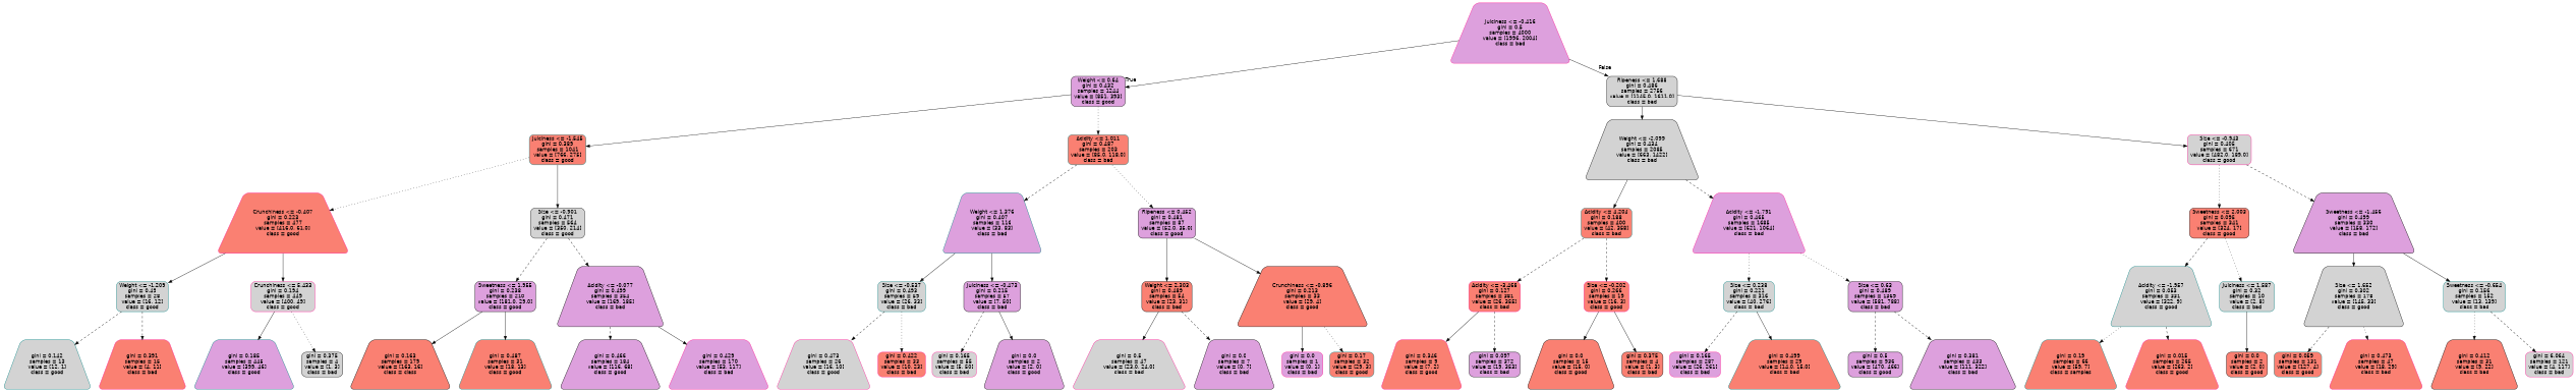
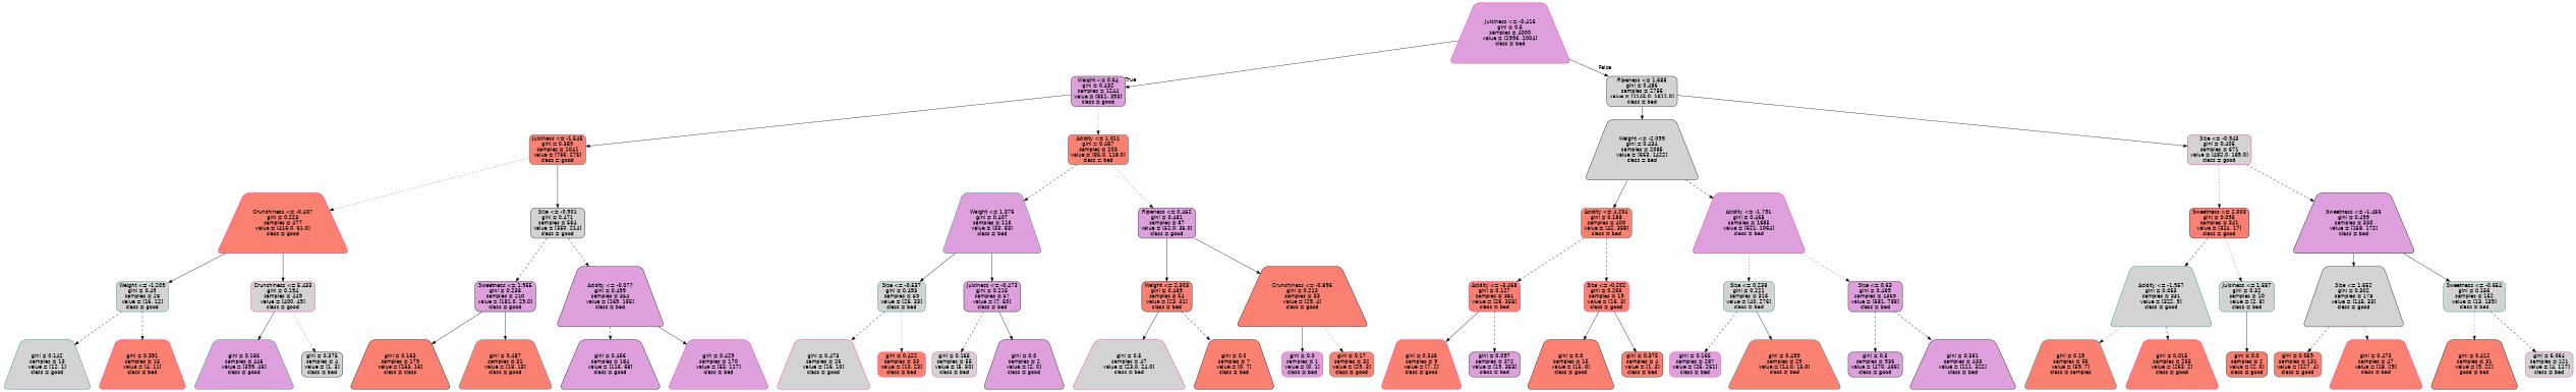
  digraph {
    node [color=black fillcolor=salmon fontname=helvetica shape=box style="filled, rounded"]
    edge [fontname=helvetica style=solid]
    n1 [color=deeppink fillcolor=plum label="Juiciness <= -0.416\ngini = 0.5\nsamples = 4000\nvalue = [1996, 2004]\nclass = bad" shape=trapezium]
    n2 [fillcolor=plum label="Weight <= 0.64\ngini = 0.432\nsamples = 1244\nvalue = [851, 393]\nclass = good"]
    n3 [fillcolor=lightgrey label="Ripeness <= 1.688\ngini = 0.486\nsamples = 2756\nvalue = [1145.0, 1611.0]\nclass = bad"]
    n4 [color=teal label="Juiciness <= -1.545\ngini = 0.389\nsamples = 1041\nvalue = [766, 275]\nclass = good"]
    n5 [color=teal label="Acidity <= 1.011\ngini = 0.487\nsamples = 203\nvalue = [85.0, 118.0]\nclass = bad"]
    n6 [fillcolor=lightgrey label="Weight <= -2.099\ngini = 0.434\nsamples = 2085\nvalue = [663, 1422]\nclass = bad" shape=trapezium]
    n7 [color=deeppink fillcolor=lightgrey label="Size <= -0.943\ngini = 0.405\nsamples = 671\nvalue = [482.0, 189.0]\nclass = good"]
    n8 [color=deeppink label="Crunchiness <= -0.407\ngini = 0.223\nsamples = 477\nvalue = [416.0, 61.0]\nclass = good" shape=trapezium]
    n9 [fillcolor=lightgrey label="Size <= -0.901\ngini = 0.471\nsamples = 564\nvalue = [350, 214]\nclass = good"]
    n10 [color=teal fillcolor=plum label="Weight <= 1.376\ngini = 0.407\nsamples = 116\nvalue = [33, 83]\nclass = bad" shape=trapezium]
    n11 [fillcolor=plum label="Ripeness <= 0.452\ngini = 0.481\nsamples = 87\nvalue = [52.0, 35.0]\nclass = good"]
    n12 [color=teal fillcolor=lightgrey label="Weight <= -1.209\ngini = 0.49\nsamples = 28\nvalue = [16, 12]\nclass = good"]
    n13 [color=deeppink fillcolor=lightgrey label="Crunchiness <= 5.433\ngini = 0.194\nsamples = 449\nvalue = [400, 49]\nclass = good"]
    n14 [fillcolor=plum label="Sweetness <= 1.955\ngini = 0.238\nsamples = 210\nvalue = [181.0, 29.0]\nclass = good"]
    n15 [fillcolor=plum label="Acidity <= -0.077\ngini = 0.499\nsamples = 354\nvalue = [169, 185]\nclass = bad" shape=trapezium]
    n16 [color=teal fillcolor=lightgrey label="gini = 0.142\nsamples = 13\nvalue = [12, 1]\nclass = good" shape=trapezium]
    n17 [color=deeppink label="gini = 0.391\nsamples = 15\nvalue = [4, 11]\nclass = bad" shape=trapezium]
    n18 [color=teal fillcolor=plum label="gini = 0.185\nsamples = 445\nvalue = [399, 46]\nclass = good" shape=trapezium]
    n19 [fillcolor=lightgrey label="gini = 0.375\nsamples = 4\nvalue = [1, 3]\nclass = bad"]
    n20 [label="gini = 0.163\nsamples = 179\nvalue = [163, 16]\nclass = class" shape=trapezium]
    n21 [color=teal label="gini = 0.487\nsamples = 31\nvalue = [18, 13]\nclass = good" shape=trapezium]
    n22 [fillcolor=plum label="gini = 0.466\nsamples = 184\nvalue = [116, 68]\nclass = good" shape=trapezium]
    n23 [color=deeppink fillcolor=plum label="gini = 0.429\nsamples = 170\nvalue = [53, 117]\nclass = bad" shape=trapezium]
    n24 [color=teal fillcolor=lightgrey label="Size <= -0.537\ngini = 0.493\nsamples = 59\nvalue = [26, 33]\nclass = bad"]
    n25 [fillcolor=plum label="Juiciness <= -0.473\ngini = 0.215\nsamples = 57\nvalue = [7, 50]\nclass = bad"]
    n26 [label="Weight <= 2.303\ngini = 0.489\nsamples = 54\nvalue = [23, 31]\nclass = bad"]
    n27 [label="Crunchiness <= -0.896\ngini = 0.213\nsamples = 33\nvalue = [29, 4]\nclass = good" shape=trapezium]
    n28 [color=deeppink fillcolor=lightgrey label="gini = 0.473\nsamples = 26\nvalue = [16, 10]\nclass = good" shape=trapezium]
    n29 [color=deeppink label="gini = 0.422\nsamples = 33\nvalue = [10, 23]\nclass = bad"]
    n30 [color=deeppink fillcolor=lightgrey label="gini = 0.165\nsamples = 55\nvalue = [5, 50]\nclass = bad"]
    n31 [fillcolor=plum label="gini = 0.0\nsamples = 2\nvalue = [2, 0]\nclass = good" shape=trapezium]
    n32 [color=deeppink fillcolor=lightgrey label="gini = 0.5\nsamples = 47\nvalue = [23.0, 24.0]\nclass = bad" shape=trapezium]
-   n33 [fillcolor=plum label="gini = 0.0\nsamples = 7\nvalue = [0, 7]\nclass = bad" shape=trapezium]
+   n33 [label="gini = 0.0\nsamples = 7\nvalue = [0, 7]\nclass = bad" shape=trapezium]
    n34 [color=deeppink fillcolor=plum label="gini = 0.0\nsamples = 1\nvalue = [0, 1]\nclass = bad"]
    n35 [color=teal label="gini = 0.17\nsamples = 32\nvalue = [29, 3]\nclass = good"]
    n36 [color=teal label="Acidity <= 4.204\ngini = 0.188\nsamples = 400\nvalue = [42, 358]\nclass = bad"]
    n37 [color=deeppink fillcolor=plum label="Acidity <= -1.791\ngini = 0.465\nsamples = 1685\nvalue = [621, 1064]\nclass = bad" shape=trapezium]
    n38 [label="Sweetness <= 2.003\ngini = 0.095\nsamples = 341\nvalue = [324, 17]\nclass = good"]
    n39 [fillcolor=plum label="Sweetness <= -1.456\ngini = 0.499\nsamples = 330\nvalue = [158, 172]\nclass = bad" shape=trapezium]
    n40 [color=deeppink label="Acidity <= -3.468\ngini = 0.127\nsamples = 381\nvalue = [26, 355]\nclass = bad"]
    n41 [color=deeppink label="Size <= -0.202\ngini = 0.266\nsamples = 19\nvalue = [16, 3]\nclass = good"]
    n42 [color=teal fillcolor=lightgrey label="Size <= 0.238\ngini = 0.221\nsamples = 316\nvalue = [40, 276]\nclass = bad"]
    n43 [fillcolor=plum label="Size <= 0.63\ngini = 0.489\nsamples = 1369\nvalue = [581, 788]\nclass = bad"]
    n44 [color=deeppink label="gini = 0.346\nsamples = 9\nvalue = [7, 2]\nclass = good" shape=trapezium]
    n45 [fillcolor=plum label="gini = 0.097\nsamples = 372\nvalue = [19, 353]\nclass = bad"]
    n46 [label="gini = 0.0\nsamples = 15\nvalue = [15, 0]\nclass = good" shape=trapezium]
    n47 [label="gini = 0.375\nsamples = 4\nvalue = [1, 3]\nclass = bad"]
    n48 [color=deeppink fillcolor=plum label="gini = 0.165\nsamples = 287\nvalue = [26, 261]\nclass = bad"]
    n49 [color=teal label="gini = 0.499\nsamples = 29\nvalue = [14.0, 15.0]\nclass = bad" shape=trapezium]
    n50 [fillcolor=plum label="gini = 0.5\nsamples = 936\nvalue = [470, 466]\nclass = good"]
    n51 [fillcolor=plum label="gini = 0.381\nsamples = 433\nvalue = [111, 322]\nclass = bad" shape=trapezium]
    n52 [color=teal fillcolor=lightgrey label="Acidity <= -1.957\ngini = 0.053\nsamples = 331\nvalue = [322, 9]\nclass = good" shape=trapezium]
    n53 [color=teal fillcolor=lightgrey label="Juiciness <= 1.587\ngini = 0.32\nsamples = 10\nvalue = [2, 8]\nclass = bad"]
    n54 [fillcolor=lightgrey label="Size <= 1.652\ngini = 0.302\nsamples = 178\nvalue = [145, 33]\nclass = good" shape=trapezium]
    n55 [color=teal fillcolor=lightgrey label="Sweetness <= -0.654\ngini = 0.156\nsamples = 152\nvalue = [13, 139]\nclass = bad"]
    n56 [color=teal label="gini = 0.19\nsamples = 66\nvalue = [59, 7]\nclass = samples" shape=trapezium]
    n57 [color=deeppink label="gini = 0.015\nsamples = 265\nvalue = [263, 2]\nclass = good" shape=trapezium]
    n58 [label="gini = 0.0\nsamples = 2\nvalue = [2, 0]\nclass = good"]
    n59 [color=teal label="gini = 0.059\nsamples = 131\nvalue = [127, 4]\nclass = good"]
    n60 [color=deeppink label="gini = 0.473\nsamples = 47\nvalue = [18, 29]\nclass = bad" shape=trapezium]
-   n61 [label="gini = 0.412\nsamples = 31\nvalue = [9, 22]\nclass = bad" shape=trapezium]
+   n61 [label="gini = 0.412\nsamples = 31\nvalue = [9, 22]\ngood = bad" shape=trapezium]
    n62 [color=deeppink fillcolor=lightgrey label="gini = 6.064\nsamples = 121\nvalue = [4, 117]\nclass = bad"]
    n1 -> n2 [headlabel=True labelangle=45 labeldistance=2.5]
    n1 -> n3 [headlabel=False labelangle=-45 labeldistance=2.5]
    n2 -> n4
    n2 -> n5 [style=dotted]
    n3 -> n6
    n3 -> n7
    n4 -> n8 [style=dotted]
    n4 -> n9
    n5 -> n10 [style=dashed]
    n5 -> n11 [style=dotted]
    n6 -> n36
    n6 -> n37 [style=dashed]
    n7 -> n38 [style=dotted]
    n7 -> n39 [style=dashed]
    n8 -> n12
    n8 -> n13
    n9 -> n14 [style=dashed]
    n9 -> n15 [style=dashed]
    n10 -> n24
    n10 -> n25
    n11 -> n26
    n11 -> n27
    n12 -> n16 [style=dashed]
    n12 -> n17 [style=dashed]
    n13 -> n18
    n13 -> n19 [style=dotted]
    n14 -> n20
    n14 -> n21
    n15 -> n22 [style=dashed]
    n15 -> n23
    n24 -> n28 [style=dashed]
    n24 -> n29 [style=dotted]
    n25 -> n30 [style=dashed]
    n25 -> n31
    n26 -> n32
    n26 -> n33 [style=dashed]
    n27 -> n34
    n27 -> n35 [style=dotted]
    n36 -> n40 [style=dashed]
    n36 -> n41 [style=dashed]
    n37 -> n42 [style=dotted]
    n37 -> n43 [style=dotted]
    n38 -> n52 [style=dashed]
    n38 -> n53 [style=dotted]
    n39 -> n54
    n39 -> n55
    n40 -> n44
    n40 -> n45 [style=dashed]
    n41 -> n46
    n41 -> n47
    n42 -> n48 [style=dashed]
    n42 -> n49
    n43 -> n50 [style=dashed]
    n43 -> n51 [style=dashed]
    n52 -> n56 [style=dotted]
    n52 -> n57 [style=dashed]
    n53 -> n58
    n54 -> n59 [style=dashed]
    n54 -> n60 [style=dotted]
    n55 -> n61 [style=dotted]
    n55 -> n62 [style=dashed]
  }
